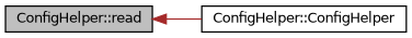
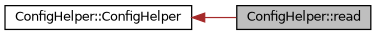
  digraph {
    rankdir=LR
    node [color=black fontname=Helvetica fontsize=10 shape=record style=filled]
    n1 [fillcolor=grey75 fontcolor=black height=0.2 label="ConfigHelper::read" width=0.4]
    n2 [fillcolor=white height=0.2 label="ConfigHelper::ConfigHelper" width=0.4]
-   n1 -> n2 [color=brown dir=back fontname=Helvetica fontsize=10 labelfontname=Helvetica labelfontsize=10 style=solid]
+   n2 -> n1 [color=brown dir=back fontname=Helvetica fontsize=10 labelfontname=Helvetica labelfontsize=10 style=solid]
  }
